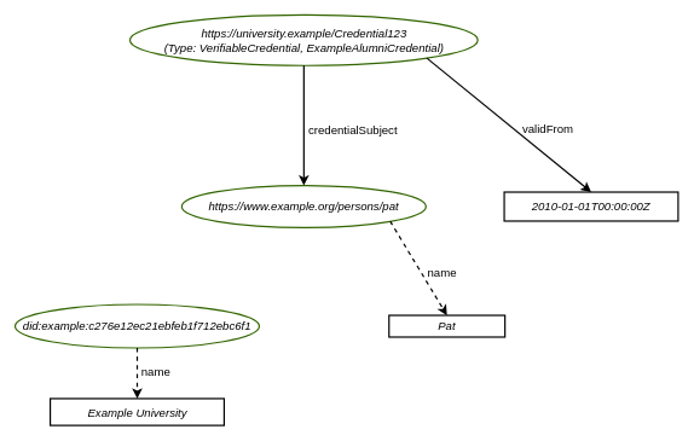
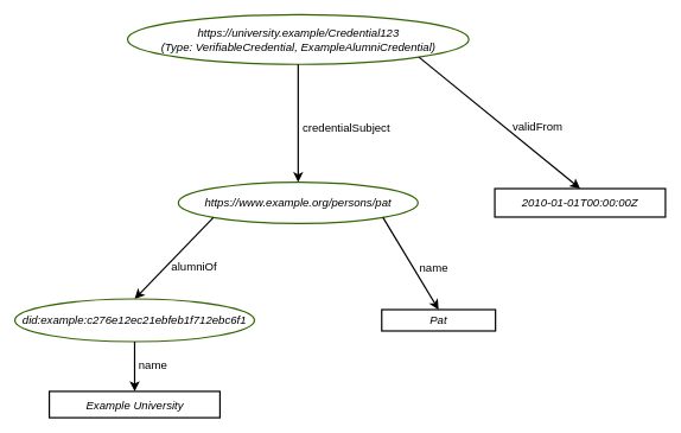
  <mxCell id="0" />
  <mxCell id="1" parent="0" />
  <mxCell id="2" value="&lt;div&gt;&lt;i&gt;https://university.example/Credential123&lt;/i&gt;&lt;/div&gt;&lt;div&gt;&lt;i&gt;(Type: VerifiableCredential, ExampleAlumniCredential)&lt;/i&gt;&lt;/div&gt;" style="ellipse;whiteSpace=wrap;html=1;fontSize=16;fillColor=none;strokeWidth=2;strokeColor=#336600;" parent="1" vertex="1"><mxGeometry x="178.5" y="20" width="480" height="70" as="geometry" /></mxCell>
  <mxCell id="3" value="&lt;div&gt;&lt;i&gt;2010-01-01T00:00:00Z&lt;/i&gt;&lt;/div&gt;" style="rounded=0;whiteSpace=wrap;html=1;fontSize=16;fillColor=none;strokeWidth=2;" parent="1" vertex="1"><mxGeometry x="695" y="264.81" width="240" height="40" as="geometry" /></mxCell>
  <mxCell id="4" value="" style="endArrow=classic;html=1;rounded=0;fontSize=12;startSize=8;endSize=8;curved=1;entryX=0.5;entryY=0;entryDx=0;entryDy=0;exitX=1;exitY=1;exitDx=0;exitDy=0;strokeWidth=2;fontStyle=2;" parent="1" source="2" target="3" edge="1"><mxGeometry width="50" height="50" relative="1" as="geometry"><mxPoint x="280" y="400" as="sourcePoint" /><mxPoint x="423" y="545" as="targetPoint" /></mxGeometry></mxCell>
  <mxCell id="5" value="validFrom" style="edgeLabel;html=1;align=center;verticalAlign=middle;resizable=0;points=[];fontSize=16;labelBackgroundColor=none;" parent="4" vertex="1" connectable="0"><mxGeometry x="0.135" y="-2" relative="1" as="geometry"><mxPoint x="39" y="-9" as="offset" /></mxGeometry></mxCell>
  <mxCell id="6" value="&lt;div&gt;&lt;i style=&quot;background-color: initial;&quot;&gt;https://www.example.org/persons/pat&lt;/i&gt;&lt;/div&gt;" style="ellipse;whiteSpace=wrap;html=1;fontSize=16;fillColor=none;strokeWidth=2;strokeColor=#336600;" parent="1" vertex="1"><mxGeometry x="250" y="255.66" width="337" height="58.3" as="geometry" /></mxCell>
  <mxCell id="7" value="" style="endArrow=classic;html=1;rounded=0;fontSize=12;startSize=8;endSize=8;curved=1;exitX=0.5;exitY=1;exitDx=0;exitDy=0;strokeWidth=2;fontStyle=2;entryX=0.5;entryY=0;entryDx=0;entryDy=0;" parent="1" source="2" target="6" edge="1"><mxGeometry width="50" height="50" relative="1" as="geometry"><mxPoint x="80" y="230" as="sourcePoint" /><mxPoint x="330" y="410" as="targetPoint" /></mxGeometry></mxCell>
  <mxCell id="8" value="credentialSubject" style="edgeLabel;html=1;align=center;verticalAlign=middle;resizable=0;points=[];fontSize=16;labelBackgroundColor=none;" parent="7" vertex="1" connectable="0"><mxGeometry x="0.135" y="-2" relative="1" as="geometry"><mxPoint x="69" y="-5" as="offset" /></mxGeometry></mxCell>
- <mxCell id="9" value="" style="endArrow=classic;html=1;rounded=0;fontSize=12;startSize=8;endSize=8;curved=1;entryX=0.5;entryY=0;entryDx=0;entryDy=0;exitX=1;exitY=1;exitDx=0;exitDy=0;strokeWidth=2;fontStyle=2;dashed=1;" parent="1" source="6" target="13" edge="1"><mxGeometry width="50" height="50" relative="1" as="geometry"><mxPoint x="370" y="410" as="sourcePoint" /><mxPoint x="803" y="410" as="targetPoint" /></mxGeometry></mxCell>
+ <mxCell id="9" value="" style="endArrow=classic;html=1;rounded=0;fontSize=12;startSize=8;endSize=8;curved=1;entryX=0.5;entryY=0;entryDx=0;entryDy=0;exitX=1;exitY=1;exitDx=0;exitDy=0;strokeWidth=2;fontStyle=2;" parent="1" source="6" target="13" edge="1"><mxGeometry width="50" height="50" relative="1" as="geometry"><mxPoint x="370" y="410" as="sourcePoint" /><mxPoint x="803" y="410" as="targetPoint" /></mxGeometry></mxCell>
  <mxCell id="10" value="name" style="edgeLabel;html=1;align=center;verticalAlign=middle;resizable=0;points=[];fontSize=16;labelBackgroundColor=none;" parent="9" vertex="1" connectable="0"><mxGeometry x="0.135" y="-2" relative="1" as="geometry"><mxPoint x="28" y="-5" as="offset" /></mxGeometry></mxCell>
+ <mxCell id="11" value="" style="endArrow=classic;html=1;rounded=0;fontSize=12;startSize=8;endSize=8;curved=1;entryX=0.5;entryY=0;entryDx=0;entryDy=0;exitX=0;exitY=1;exitDx=0;exitDy=0;strokeWidth=2;fontStyle=2" parent="1" source="6" target="15" edge="1"><mxGeometry width="50" height="50" relative="1" as="geometry"><mxPoint x="510" y="490" as="sourcePoint" /><mxPoint x="657" y="380" as="targetPoint" /></mxGeometry></mxCell>
+ <mxCell id="12" value="alumniOf" style="edgeLabel;html=1;align=center;verticalAlign=middle;resizable=0;points=[];fontSize=16;labelBackgroundColor=none;" parent="11" vertex="1" connectable="0"><mxGeometry x="0.135" y="-2" relative="1" as="geometry"><mxPoint x="36" y="5" as="offset" /></mxGeometry></mxCell>
  <mxCell id="13" value="&lt;i&gt;Pat&lt;/i&gt;" style="rounded=0;whiteSpace=wrap;html=1;fontSize=16;fillColor=none;strokeWidth=2;" parent="1" vertex="1"><mxGeometry x="536" y="435" width="160" height="30" as="geometry" /></mxCell>
  <mxCell id="14" value="&lt;i&gt;Example University&lt;/i&gt;" style="rounded=0;whiteSpace=wrap;html=1;fontSize=16;fillColor=none;strokeWidth=2;" parent="1" vertex="1"><mxGeometry x="68.5" y="550" width="240" height="37" as="geometry" /></mxCell>
  <mxCell id="15" value="&lt;div&gt;&lt;i style=&quot;background-color: initial;&quot;&gt;did:example:&lt;/i&gt;&lt;span style=&quot;background-color: initial;&quot;&gt;&lt;i&gt;c276e12ec21ebfeb1f712ebc6f1&lt;/i&gt;&lt;/span&gt;&lt;/div&gt;" style="ellipse;whiteSpace=wrap;html=1;fontSize=16;fillColor=none;strokeWidth=2;strokeColor=#336600;" parent="1" vertex="1"><mxGeometry x="20" y="420" width="337" height="60" as="geometry" /></mxCell>
- <mxCell id="16" value="" style="endArrow=classic;html=1;rounded=0;fontSize=12;startSize=8;endSize=8;curved=1;exitX=0.5;exitY=1;exitDx=0;exitDy=0;strokeWidth=2;fontStyle=2;entryX=0.5;entryY=0;entryDx=0;entryDy=0;dashed=1;" parent="1" source="15" target="14" edge="1"><mxGeometry width="50" height="50" relative="1" as="geometry"><mxPoint x="670" y="483" as="sourcePoint" /><mxPoint x="350" y="580" as="targetPoint" /></mxGeometry></mxCell>
+ <mxCell id="16" value="" style="endArrow=classic;html=1;rounded=0;fontSize=12;startSize=8;endSize=8;curved=1;exitX=0.5;exitY=1;exitDx=0;exitDy=0;strokeWidth=2;fontStyle=2;entryX=0.5;entryY=0;entryDx=0;entryDy=0;" parent="1" source="15" target="14" edge="1"><mxGeometry width="50" height="50" relative="1" as="geometry"><mxPoint x="670" y="483" as="sourcePoint" /><mxPoint x="350" y="580" as="targetPoint" /></mxGeometry></mxCell>
  <mxCell id="17" value="name" style="edgeLabel;html=1;align=center;verticalAlign=middle;resizable=0;points=[];fontSize=16;labelBackgroundColor=none;" parent="16" vertex="1" connectable="0"><mxGeometry x="0.135" y="-2" relative="1" as="geometry"><mxPoint x="27" y="-8" as="offset" /></mxGeometry></mxCell>
